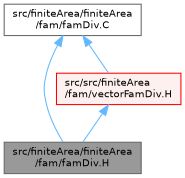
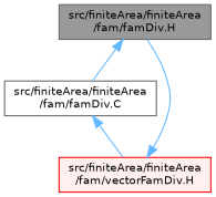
  digraph {
    node [fontname=Helvetica fontsize=10 shape=box style=filled]
    edge [color=steelblue1 dir=back fontname=Helvetica fontsize=10 labelfontname=Helvetica labelfontsize=10 style=solid]
    n1 [color=gray40 fillcolor=grey60 fontcolor=black height=0.2 label="src/finiteArea/finiteArea\l/fam/famDiv.H" width=0.4]
    n2 [color=grey40 fillcolor=white height=0.2 label="src/finiteArea/finiteArea\l/fam/famDiv.C" width=0.4]
-   n3 [color=red fillcolor="#FFF0F0" height=0.2 label="src/src/finiteArea\l/fam/vectorFamDiv.H" width=0.4]
-   n2 -> n1
+   n3 [color=red fillcolor="#FFF0F0" height=0.2 label="src/finiteArea/finiteArea\l/fam/vectorFamDiv.H" width=0.4]
+   n1 -> n2
    n2 -> n3
    n3 -> n1
  }
